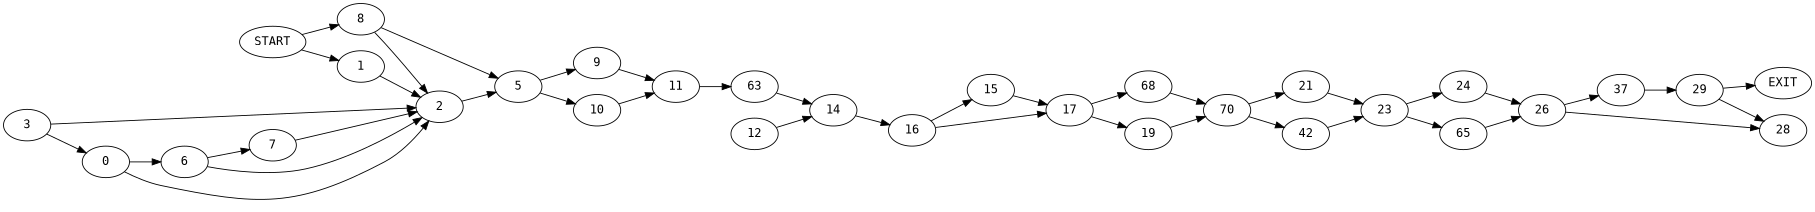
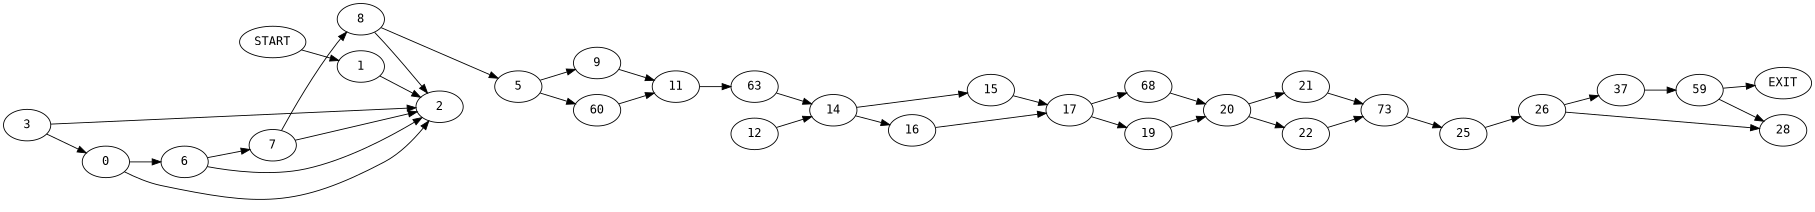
  digraph {
    fontname="DejaVu Sans Mono"
    rankdir=LR
    node [fontname="DejaVu Sans Mono"]
    edge [fontname="DejaVu Sans Mono"]
    n1 [label=START]
    1
    2
    n4 [label=EXIT]
    5
    3
    n7 [label=0]
    9
-   10
+   10 [label=60]
    6
    7
    11
    8
    n14 [label=63]
    12
    14
    15
    16
    17
    n20 [label=68]
    19
-   20 [label=70]
+   20
    21
-   22 [label=42]
-   23
-   24
-   25 [label=65]
+   22
+   23 [label=73]
+   25
    26
    n29 [label=37]
    28
-   29
+   29 [label=59]
    n1 -> 1
    1 -> 2
-   2 -> 5
    5 -> 9
    5 -> 10
    3 -> 2
    3 -> n7
    n7 -> 2
    n7 -> 6
    9 -> 11
    10 -> 11
    6 -> 2
    6 -> 7
    7 -> 2
-   n1 -> 8
+   7 -> 8
    11 -> n14
    8 -> 2
    8 -> 5
    n14 -> 14
    12 -> 14
-   16 -> 15
+   14 -> 15
    14 -> 16
    15 -> 17
    16 -> 17
    17 -> n20
    17 -> 19
    n20 -> 20
    19 -> 20
    20 -> 21
    20 -> 22
    21 -> 23
    22 -> 23
-   23 -> 24
    23 -> 25
-   24 -> 26
    25 -> 26
    26 -> n29
    26 -> 28
    n29 -> 29
    29 -> n4
    29 -> 28
  }
